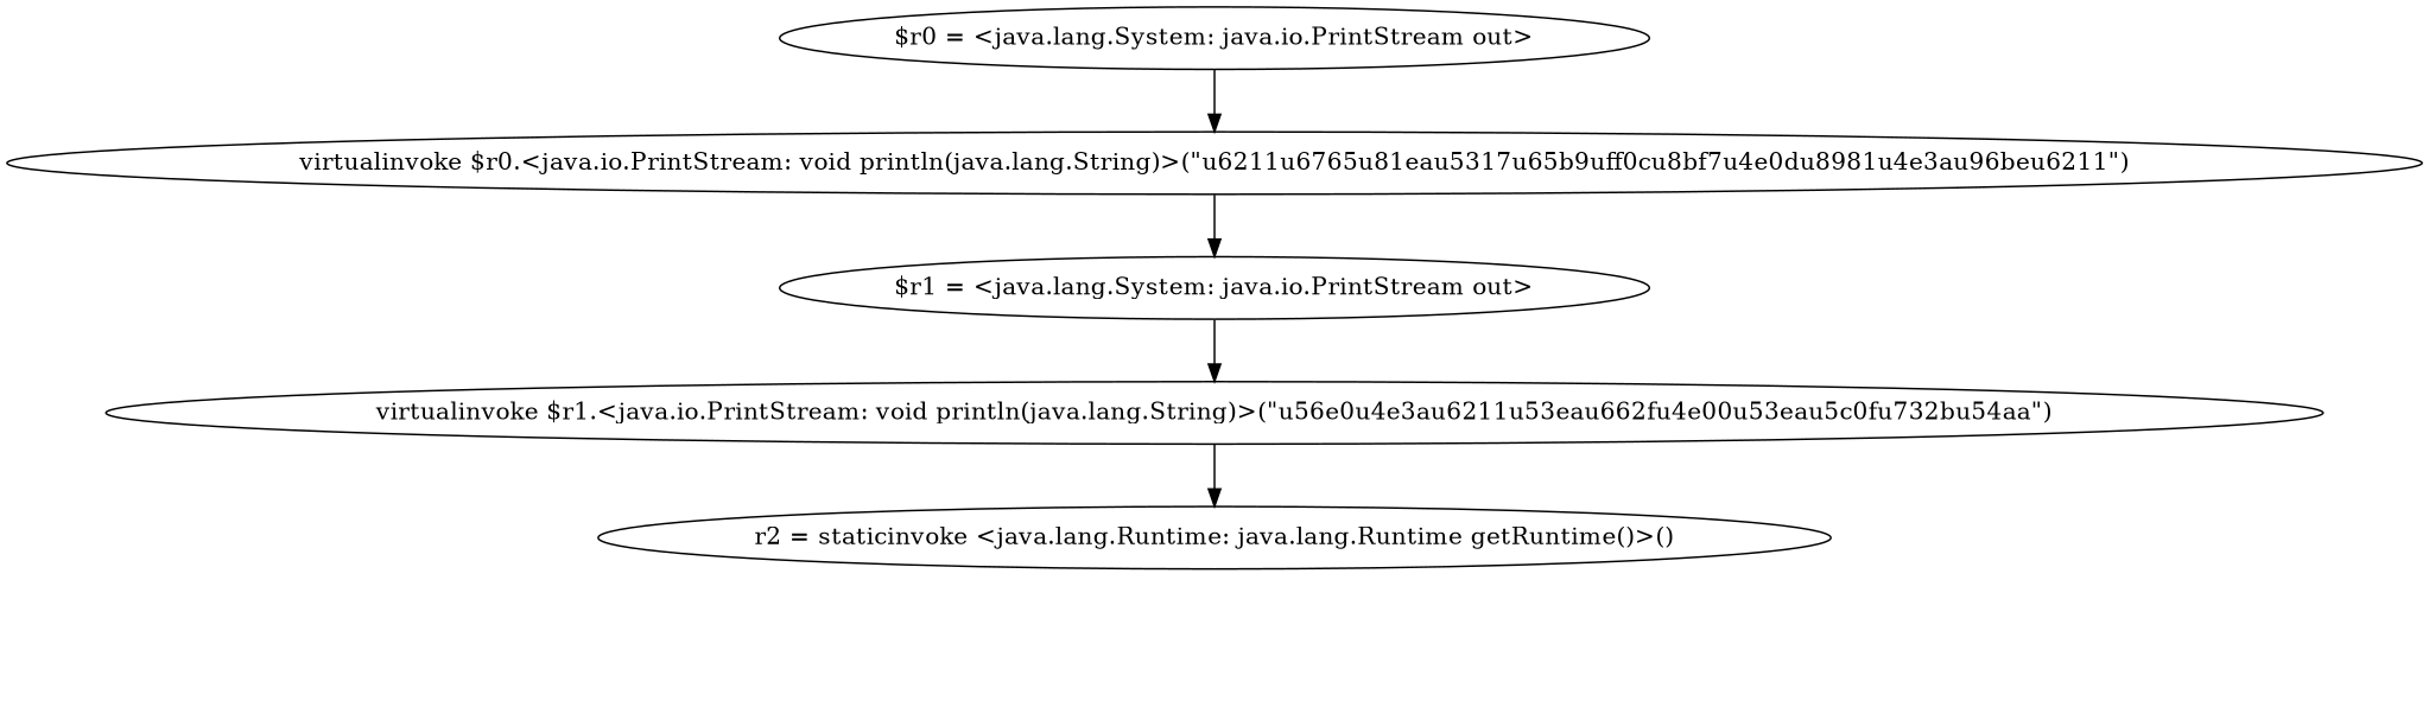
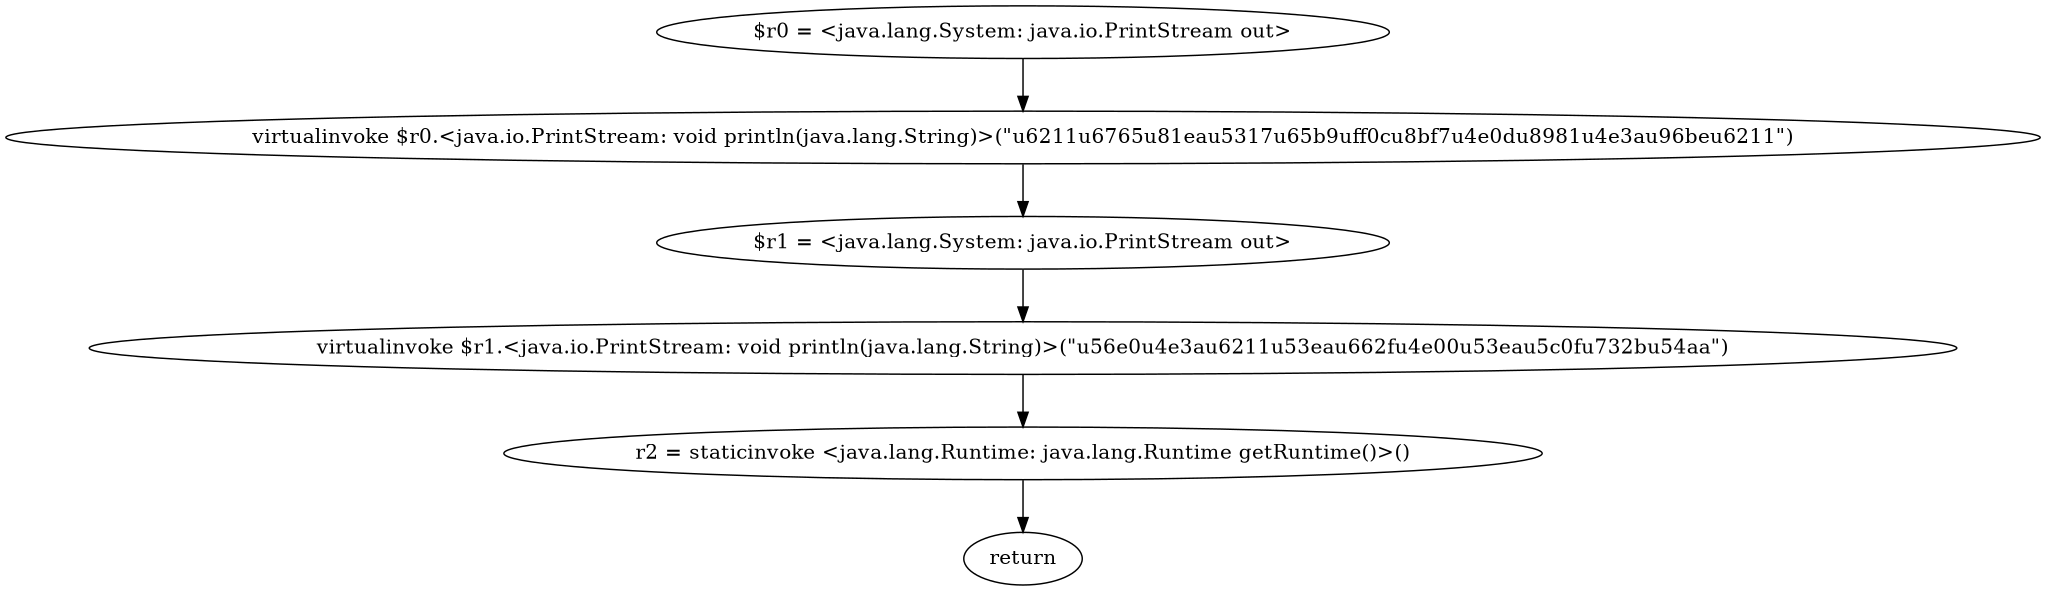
  digraph {
    "$r0 = <java.lang.System: java.io.PrintStream out>"
    "virtualinvoke $r0.<java.io.PrintStream: void println(java.lang.String)>(\"\u6211\u6765\u81ea\u5317\u65b9\uff0c\u8bf7\u4e0d\u8981\u4e3a\u96be\u6211\")"
    "$r1 = <java.lang.System: java.io.PrintStream out>"
    "virtualinvoke $r1.<java.io.PrintStream: void println(java.lang.String)>(\"\u56e0\u4e3a\u6211\u53ea\u662f\u4e00\u53ea\u5c0f\u732b\u54aa\")"
    "r2 = staticinvoke <java.lang.Runtime: java.lang.Runtime getRuntime()>()"
+   return
    "$r0 = <java.lang.System: java.io.PrintStream out>" -> "virtualinvoke $r0.<java.io.PrintStream: void println(java.lang.String)>(\"\u6211\u6765\u81ea\u5317\u65b9\uff0c\u8bf7\u4e0d\u8981\u4e3a\u96be\u6211\")"
    "virtualinvoke $r0.<java.io.PrintStream: void println(java.lang.String)>(\"\u6211\u6765\u81ea\u5317\u65b9\uff0c\u8bf7\u4e0d\u8981\u4e3a\u96be\u6211\")" -> "$r1 = <java.lang.System: java.io.PrintStream out>"
    "$r1 = <java.lang.System: java.io.PrintStream out>" -> "virtualinvoke $r1.<java.io.PrintStream: void println(java.lang.String)>(\"\u56e0\u4e3a\u6211\u53ea\u662f\u4e00\u53ea\u5c0f\u732b\u54aa\")"
    "virtualinvoke $r1.<java.io.PrintStream: void println(java.lang.String)>(\"\u56e0\u4e3a\u6211\u53ea\u662f\u4e00\u53ea\u5c0f\u732b\u54aa\")" -> "r2 = staticinvoke <java.lang.Runtime: java.lang.Runtime getRuntime()>()"
+   "r2 = staticinvoke <java.lang.Runtime: java.lang.Runtime getRuntime()>()" -> return
  }
